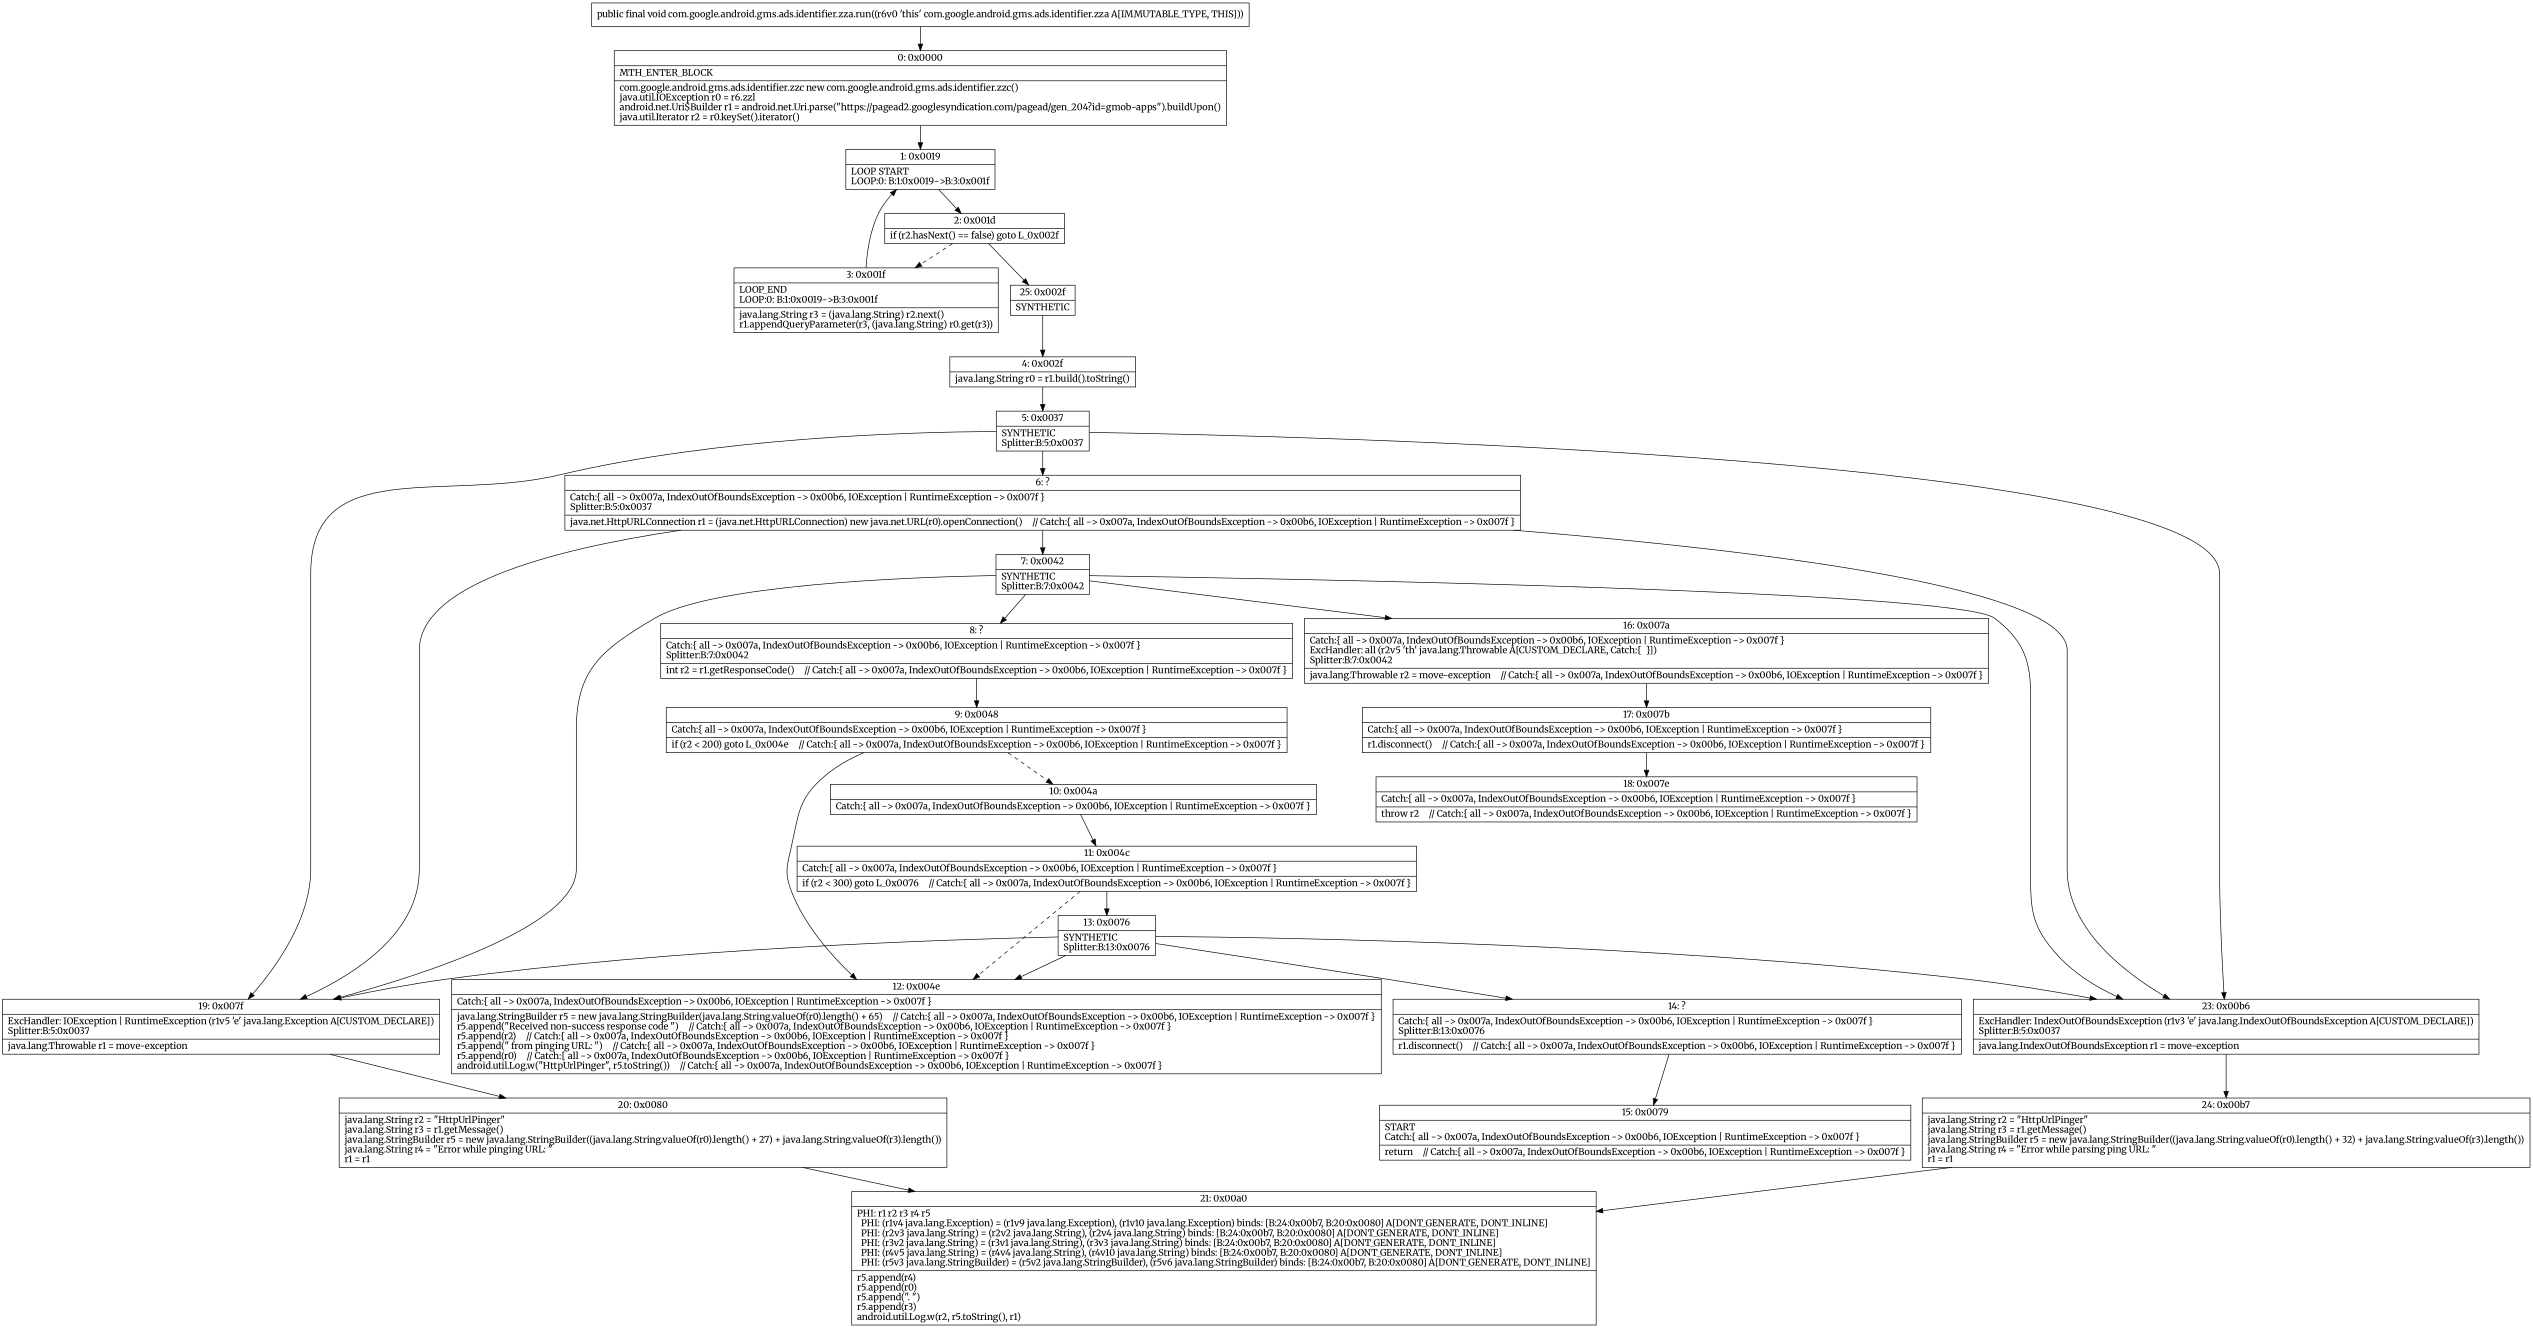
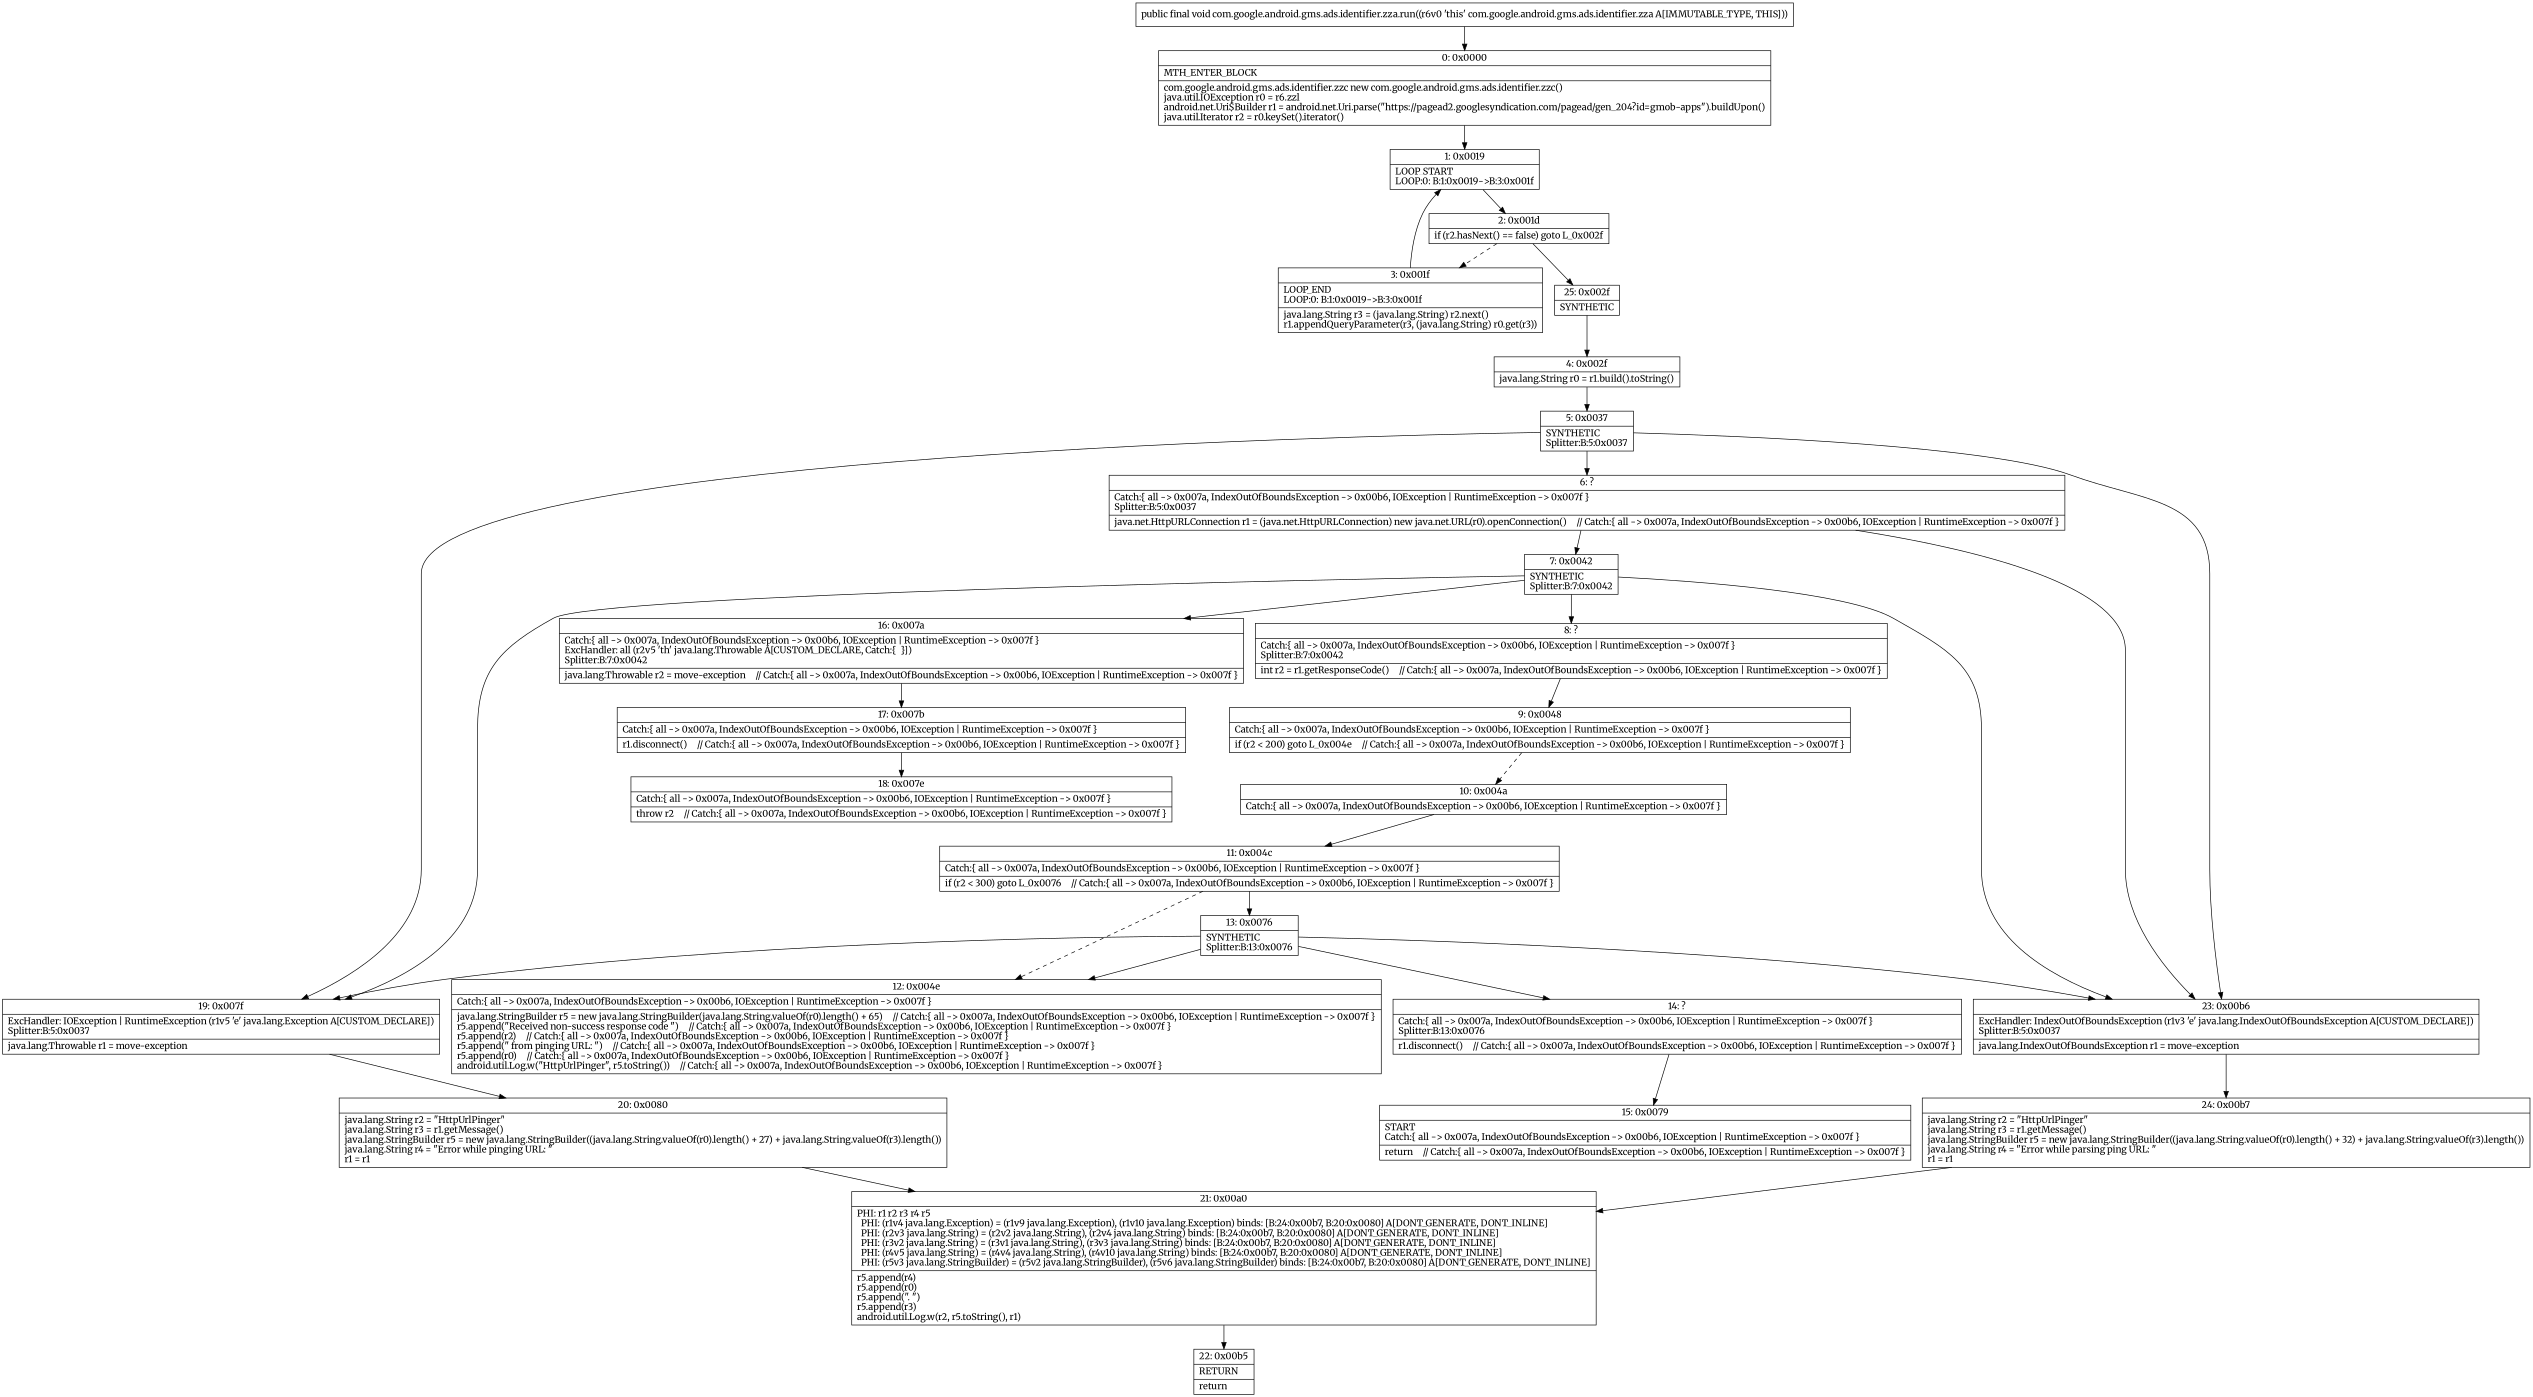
  digraph {
    fontname=Merriweather
    node [fontname=Merriweather shape=record]
    edge [fontname=Merriweather]
    n1 [label="{0\:\ 0x0000|MTH_ENTER_BLOCK\l|com.google.android.gms.ads.identifier.zzc new com.google.android.gms.ads.identifier.zzc()\ljava.util.IOException r0 = r6.zzl\landroid.net.Uri$Builder r1 = android.net.Uri.parse(\"https:\/\/pagead2.googlesyndication.com\/pagead\/gen_204?id=gmob\-apps\").buildUpon()\ljava.util.Iterator r2 = r0.keySet().iterator()\l}"]
    n2 [label="{1\:\ 0x0019|LOOP_START\lLOOP:0: B:1:0x0019\-\>B:3:0x001f\l}"]
    n3 [label="{2\:\ 0x001d|if (r2.hasNext() == false) goto L_0x002f\l}"]
    n4 [label="{3\:\ 0x001f|LOOP_END\lLOOP:0: B:1:0x0019\-\>B:3:0x001f\l|java.lang.String r3 = (java.lang.String) r2.next()\lr1.appendQueryParameter(r3, (java.lang.String) r0.get(r3))\l}"]
    n5 [label="{25\:\ 0x002f|SYNTHETIC\l}"]
    n6 [label="{4\:\ 0x002f|java.lang.String r0 = r1.build().toString()\l}"]
    n7 [label="{5\:\ 0x0037|SYNTHETIC\lSplitter:B:5:0x0037\l}"]
    n8 [label="{6\:\ ?|Catch:\{ all \-\> 0x007a, IndexOutOfBoundsException \-\> 0x00b6, IOException \| RuntimeException \-\> 0x007f \}\lSplitter:B:5:0x0037\l|java.net.HttpURLConnection r1 = (java.net.HttpURLConnection) new java.net.URL(r0).openConnection()     \/\/ Catch:\{ all \-\> 0x007a, IndexOutOfBoundsException \-\> 0x00b6, IOException \| RuntimeException \-\> 0x007f \}\l}"]
    n9 [label="{19\:\ 0x007f|ExcHandler: IOException \| RuntimeException (r1v5 'e' java.lang.Exception A[CUSTOM_DECLARE])\lSplitter:B:5:0x0037\l|java.lang.Throwable r1 = move\-exception\l}"]
    n10 [label="{23\:\ 0x00b6|ExcHandler: IndexOutOfBoundsException (r1v3 'e' java.lang.IndexOutOfBoundsException A[CUSTOM_DECLARE])\lSplitter:B:5:0x0037\l|java.lang.IndexOutOfBoundsException r1 = move\-exception\l}"]
    n11 [label="{7\:\ 0x0042|SYNTHETIC\lSplitter:B:7:0x0042\l}"]
    n12 [label="{20\:\ 0x0080|java.lang.String r2 = \"HttpUrlPinger\"\ljava.lang.String r3 = r1.getMessage()\ljava.lang.StringBuilder r5 = new java.lang.StringBuilder((java.lang.String.valueOf(r0).length() + 27) + java.lang.String.valueOf(r3).length())\ljava.lang.String r4 = \"Error while pinging URL: \"\lr1 = r1\l}"]
    n13 [label="{24\:\ 0x00b7|java.lang.String r2 = \"HttpUrlPinger\"\ljava.lang.String r3 = r1.getMessage()\ljava.lang.StringBuilder r5 = new java.lang.StringBuilder((java.lang.String.valueOf(r0).length() + 32) + java.lang.String.valueOf(r3).length())\ljava.lang.String r4 = \"Error while parsing ping URL: \"\lr1 = r1\l}"]
    n14 [label="{8\:\ ?|Catch:\{ all \-\> 0x007a, IndexOutOfBoundsException \-\> 0x00b6, IOException \| RuntimeException \-\> 0x007f \}\lSplitter:B:7:0x0042\l|int r2 = r1.getResponseCode()     \/\/ Catch:\{ all \-\> 0x007a, IndexOutOfBoundsException \-\> 0x00b6, IOException \| RuntimeException \-\> 0x007f \}\l}"]
    n15 [label="{16\:\ 0x007a|Catch:\{ all \-\> 0x007a, IndexOutOfBoundsException \-\> 0x00b6, IOException \| RuntimeException \-\> 0x007f \}\lExcHandler: all (r2v5 'th' java.lang.Throwable A[CUSTOM_DECLARE, Catch:\{  \}])\lSplitter:B:7:0x0042\l|java.lang.Throwable r2 = move\-exception     \/\/ Catch:\{ all \-\> 0x007a, IndexOutOfBoundsException \-\> 0x00b6, IOException \| RuntimeException \-\> 0x007f \}\l}"]
    n16 [label="{9\:\ 0x0048|Catch:\{ all \-\> 0x007a, IndexOutOfBoundsException \-\> 0x00b6, IOException \| RuntimeException \-\> 0x007f \}\l|if (r2 \< 200) goto L_0x004e     \/\/ Catch:\{ all \-\> 0x007a, IndexOutOfBoundsException \-\> 0x00b6, IOException \| RuntimeException \-\> 0x007f \}\l}"]
    n17 [label="{17\:\ 0x007b|Catch:\{ all \-\> 0x007a, IndexOutOfBoundsException \-\> 0x00b6, IOException \| RuntimeException \-\> 0x007f \}\l|r1.disconnect()     \/\/ Catch:\{ all \-\> 0x007a, IndexOutOfBoundsException \-\> 0x00b6, IOException \| RuntimeException \-\> 0x007f \}\l}"]
    n18 [label="{10\:\ 0x004a|Catch:\{ all \-\> 0x007a, IndexOutOfBoundsException \-\> 0x00b6, IOException \| RuntimeException \-\> 0x007f \}\l}"]
    n19 [label="{12\:\ 0x004e|Catch:\{ all \-\> 0x007a, IndexOutOfBoundsException \-\> 0x00b6, IOException \| RuntimeException \-\> 0x007f \}\l|java.lang.StringBuilder r5 = new java.lang.StringBuilder(java.lang.String.valueOf(r0).length() + 65)     \/\/ Catch:\{ all \-\> 0x007a, IndexOutOfBoundsException \-\> 0x00b6, IOException \| RuntimeException \-\> 0x007f \}\lr5.append(\"Received non\-success response code \")     \/\/ Catch:\{ all \-\> 0x007a, IndexOutOfBoundsException \-\> 0x00b6, IOException \| RuntimeException \-\> 0x007f \}\lr5.append(r2)     \/\/ Catch:\{ all \-\> 0x007a, IndexOutOfBoundsException \-\> 0x00b6, IOException \| RuntimeException \-\> 0x007f \}\lr5.append(\" from pinging URL: \")     \/\/ Catch:\{ all \-\> 0x007a, IndexOutOfBoundsException \-\> 0x00b6, IOException \| RuntimeException \-\> 0x007f \}\lr5.append(r0)     \/\/ Catch:\{ all \-\> 0x007a, IndexOutOfBoundsException \-\> 0x00b6, IOException \| RuntimeException \-\> 0x007f \}\landroid.util.Log.w(\"HttpUrlPinger\", r5.toString())     \/\/ Catch:\{ all \-\> 0x007a, IndexOutOfBoundsException \-\> 0x00b6, IOException \| RuntimeException \-\> 0x007f \}\l}"]
    n20 [label="{11\:\ 0x004c|Catch:\{ all \-\> 0x007a, IndexOutOfBoundsException \-\> 0x00b6, IOException \| RuntimeException \-\> 0x007f \}\l|if (r2 \< 300) goto L_0x0076     \/\/ Catch:\{ all \-\> 0x007a, IndexOutOfBoundsException \-\> 0x00b6, IOException \| RuntimeException \-\> 0x007f \}\l}"]
    n21 [label="{13\:\ 0x0076|SYNTHETIC\lSplitter:B:13:0x0076\l}"]
    n22 [label="{14\:\ ?|Catch:\{ all \-\> 0x007a, IndexOutOfBoundsException \-\> 0x00b6, IOException \| RuntimeException \-\> 0x007f \}\lSplitter:B:13:0x0076\l|r1.disconnect()     \/\/ Catch:\{ all \-\> 0x007a, IndexOutOfBoundsException \-\> 0x00b6, IOException \| RuntimeException \-\> 0x007f \}\l}"]
    n23 [label="{15\:\ 0x0079|START\lCatch:\{ all \-\> 0x007a, IndexOutOfBoundsException \-\> 0x00b6, IOException \| RuntimeException \-\> 0x007f \}\l|return     \/\/ Catch:\{ all \-\> 0x007a, IndexOutOfBoundsException \-\> 0x00b6, IOException \| RuntimeException \-\> 0x007f \}\l}"]
    n24 [label="{18\:\ 0x007e|Catch:\{ all \-\> 0x007a, IndexOutOfBoundsException \-\> 0x00b6, IOException \| RuntimeException \-\> 0x007f \}\l|throw r2     \/\/ Catch:\{ all \-\> 0x007a, IndexOutOfBoundsException \-\> 0x00b6, IOException \| RuntimeException \-\> 0x007f \}\l}"]
    n25 [label="{21\:\ 0x00a0|PHI: r1 r2 r3 r4 r5 \l  PHI: (r1v4 java.lang.Exception) = (r1v9 java.lang.Exception), (r1v10 java.lang.Exception) binds: [B:24:0x00b7, B:20:0x0080] A[DONT_GENERATE, DONT_INLINE]\l  PHI: (r2v3 java.lang.String) = (r2v2 java.lang.String), (r2v4 java.lang.String) binds: [B:24:0x00b7, B:20:0x0080] A[DONT_GENERATE, DONT_INLINE]\l  PHI: (r3v2 java.lang.String) = (r3v1 java.lang.String), (r3v3 java.lang.String) binds: [B:24:0x00b7, B:20:0x0080] A[DONT_GENERATE, DONT_INLINE]\l  PHI: (r4v5 java.lang.String) = (r4v4 java.lang.String), (r4v10 java.lang.String) binds: [B:24:0x00b7, B:20:0x0080] A[DONT_GENERATE, DONT_INLINE]\l  PHI: (r5v3 java.lang.StringBuilder) = (r5v2 java.lang.StringBuilder), (r5v6 java.lang.StringBuilder) binds: [B:24:0x00b7, B:20:0x0080] A[DONT_GENERATE, DONT_INLINE]\l|r5.append(r4)\lr5.append(r0)\lr5.append(\". \")\lr5.append(r3)\landroid.util.Log.w(r2, r5.toString(), r1)\l}"]
+   n26 [label="{22\:\ 0x00b5|RETURN\l|return\l}"]
    n27 [label="{public final void com.google.android.gms.ads.identifier.zza.run((r6v0 'this' com.google.android.gms.ads.identifier.zza A[IMMUTABLE_TYPE, THIS])) }"]
    n1 -> n2
    n2 -> n3
    n3 -> n4 [style=dashed]
    n3 -> n5
    n4 -> n2
    n5 -> n6
    n6 -> n7
    n7 -> n8
    n7 -> n9
    n7 -> n10
-   n8 -> n9
    n8 -> n10
    n8 -> n11
    n9 -> n12
    n10 -> n13
    n11 -> n9
    n11 -> n10
    n11 -> n14
    n11 -> n15
    n12 -> n25
    n13 -> n25
    n14 -> n16
    n15 -> n17
    n16 -> n18 [style=dashed]
-   n16 -> n19
    n17 -> n24
    n18 -> n20
    n20 -> n19 [style=dashed]
    n20 -> n21
    n21 -> n9
    n21 -> n10
    n21 -> n19
    n21 -> n22
    n22 -> n23
+   n25 -> n26
    n27 -> n1
  }
